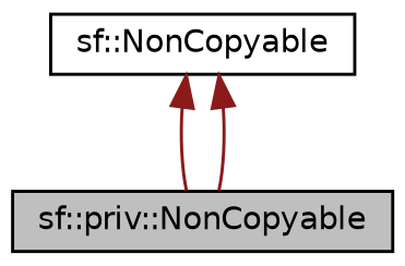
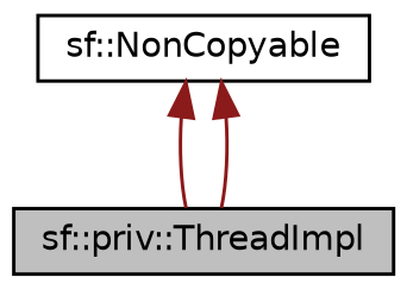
  digraph {
    node [color=black fontname=Helvetica fontsize=10 shape=record style=filled]
    edge [color=firebrick4 dir=back fontname=Helvetica fontsize=10 labelfontname=Helvetica labelfontsize=10 style=solid]
-   n1 [fillcolor=grey75 fontcolor=black height=0.2 label="sf::priv::NonCopyable" width=0.4]
+   n1 [fillcolor=grey75 fontcolor=black height=0.2 label="sf::priv::ThreadImpl" width=0.4]
    n2 [fillcolor=white height=0.2 label="sf::NonCopyable" width=0.4]
    n2 -> n1
    n2 -> n1
  }
